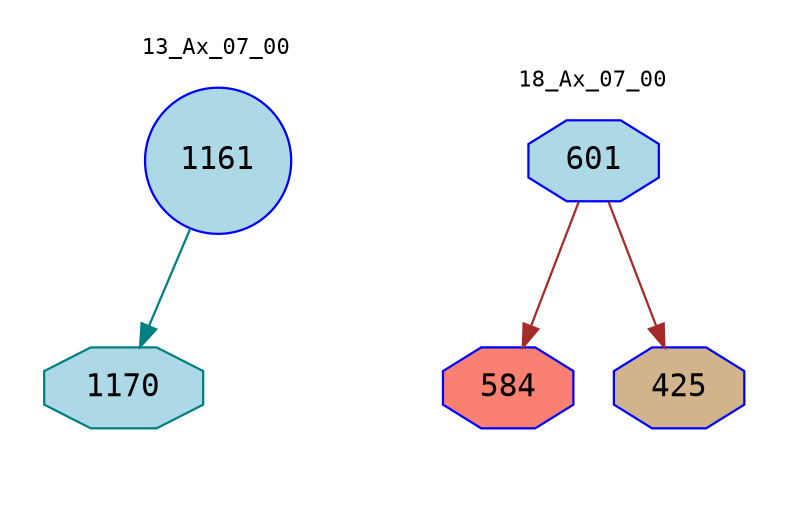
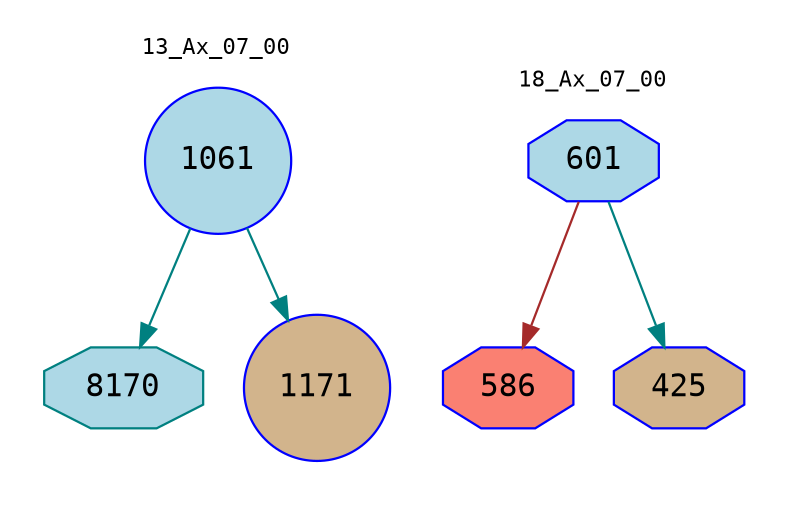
  digraph {
    fontname="DejaVu Sans Mono"
    node [color=blue fillcolor=lightblue fontname="DejaVu Sans Mono" shape=octagon style=filled]
    edge [color=teal fontname="DejaVu Sans Mono"]
-   n1 [label=1161 shape=circle]
-   n2 [color=teal label=1170]
+   n1 [label=1061 shape=circle]
+   n2 [color=teal label=8170]
+   n3 [fillcolor=tan label=1171 shape=circle]
    n4 [label=601]
-   n5 [fillcolor=salmon label=584]
+   n5 [fillcolor=salmon label=586]
    n6 [fillcolor=tan label=425]
    subgraph cluster_1 {
      color=white
      fontsize=10
      label="13_Ax_07_00"
      n1
      n2
+     n3
    }
    subgraph cluster_2 {
      color=white
      fontsize=10
      label="18_Ax_07_00"
      n4
      n5
      n6
    }
    n1 -> n2
+   n1 -> n3
    n4 -> n5 [color=brown]
-   n4 -> n6 [color=brown]
+   n4 -> n6
  }
